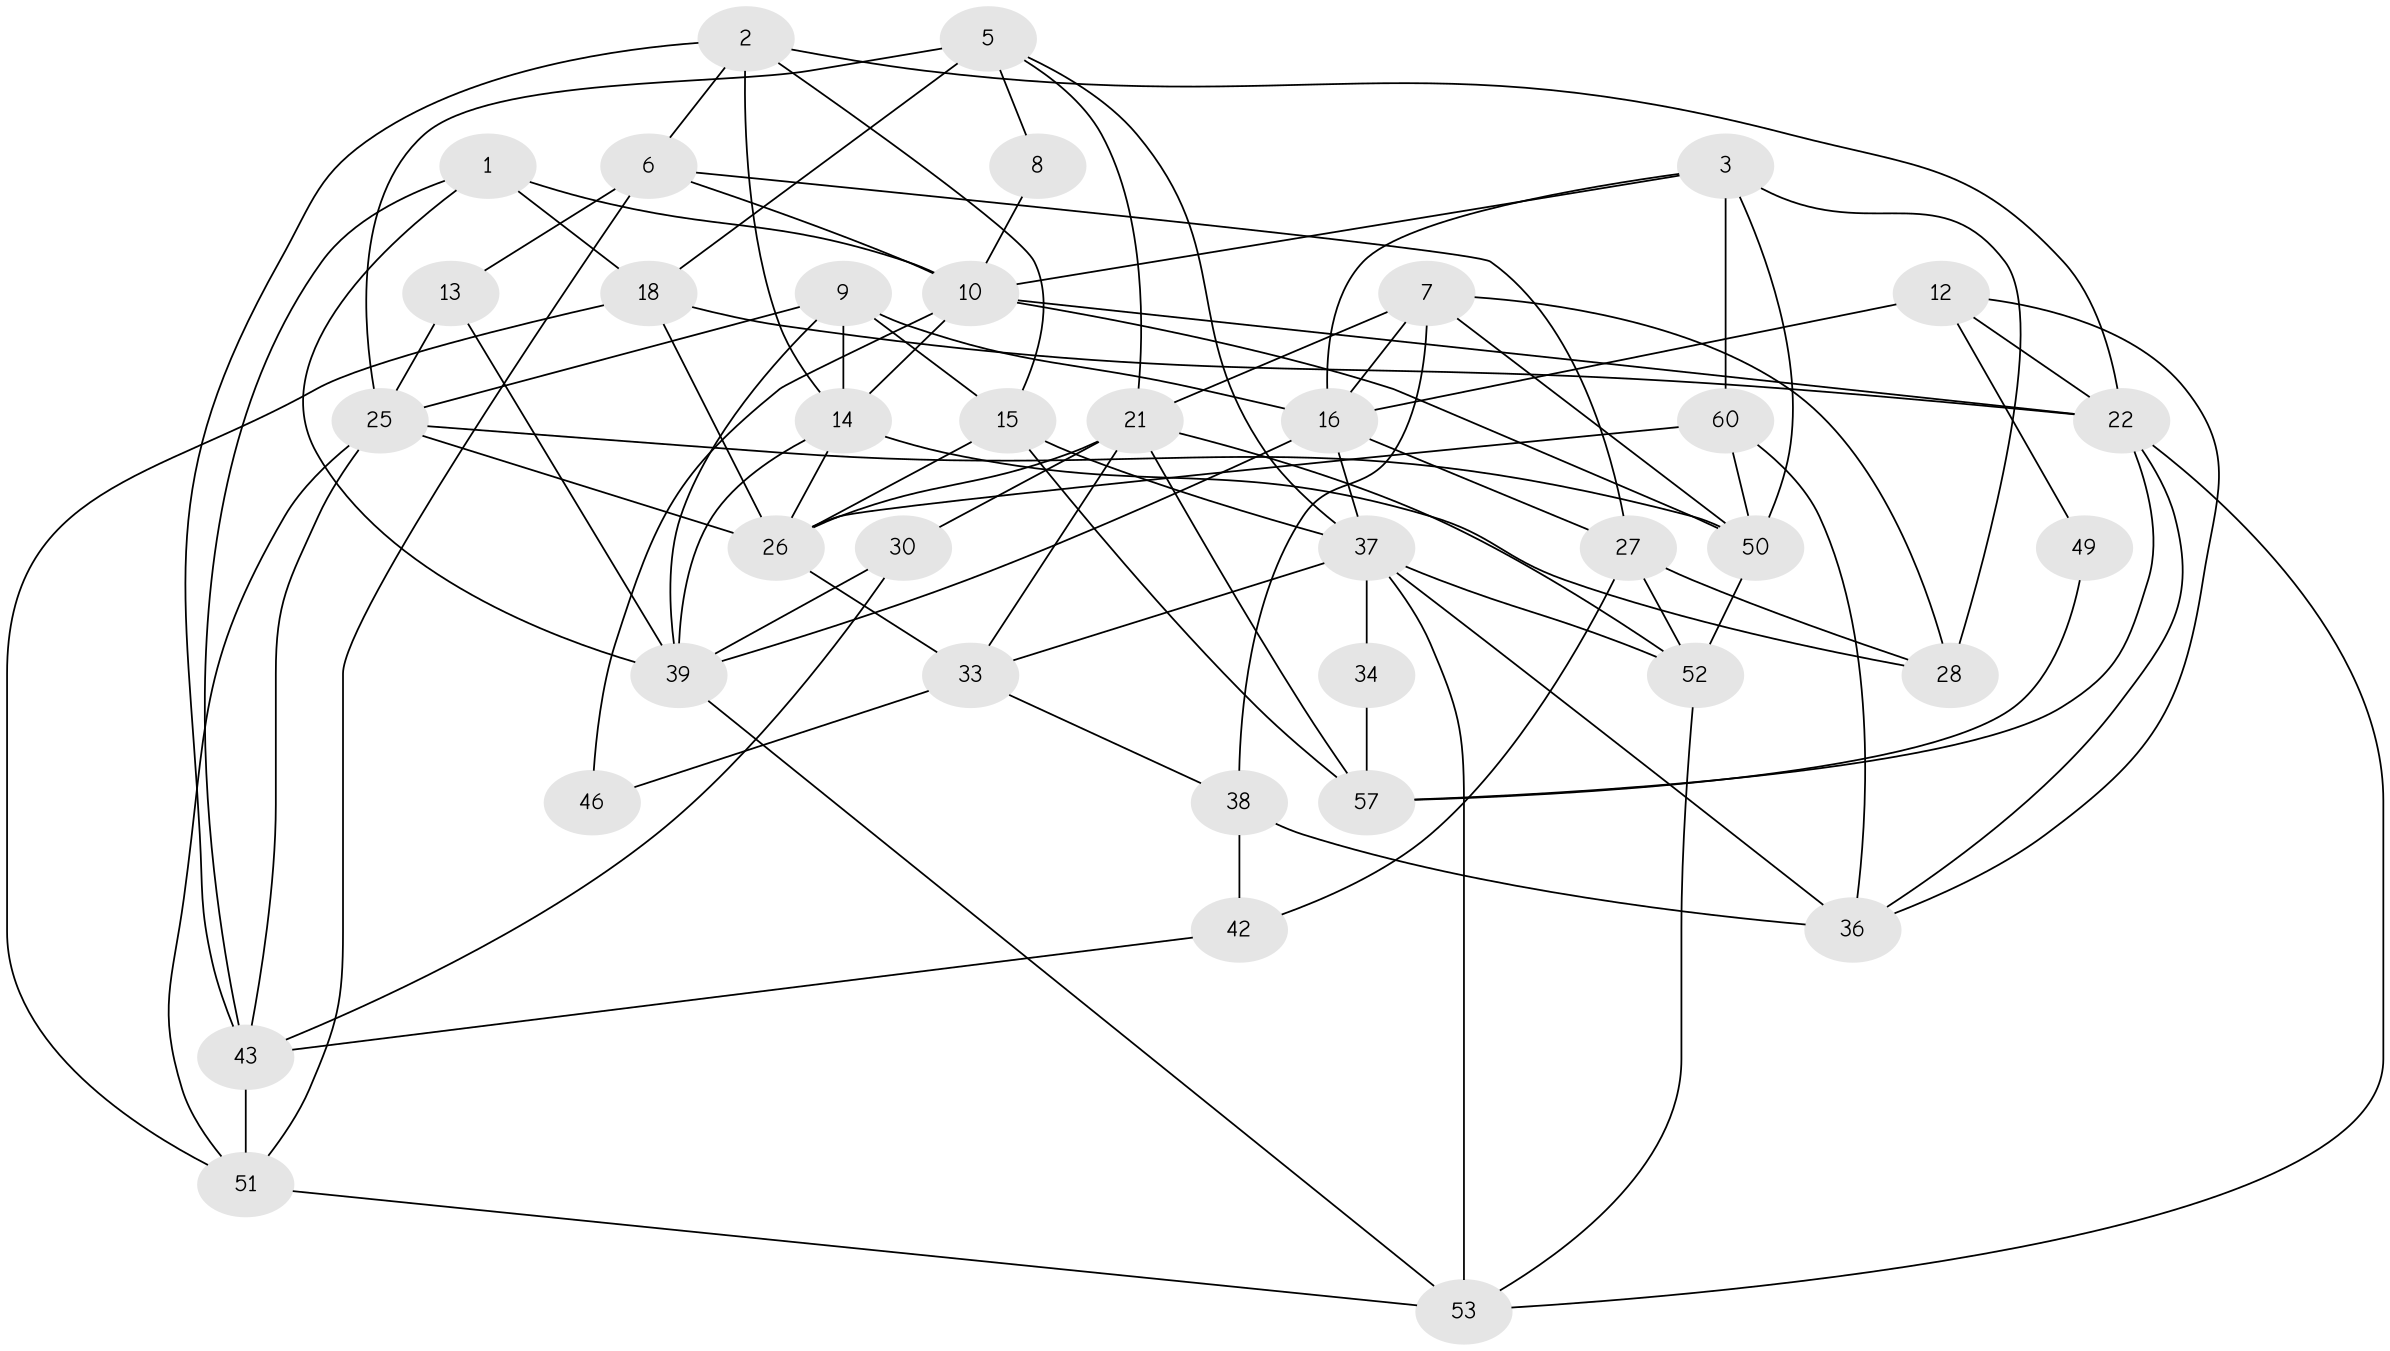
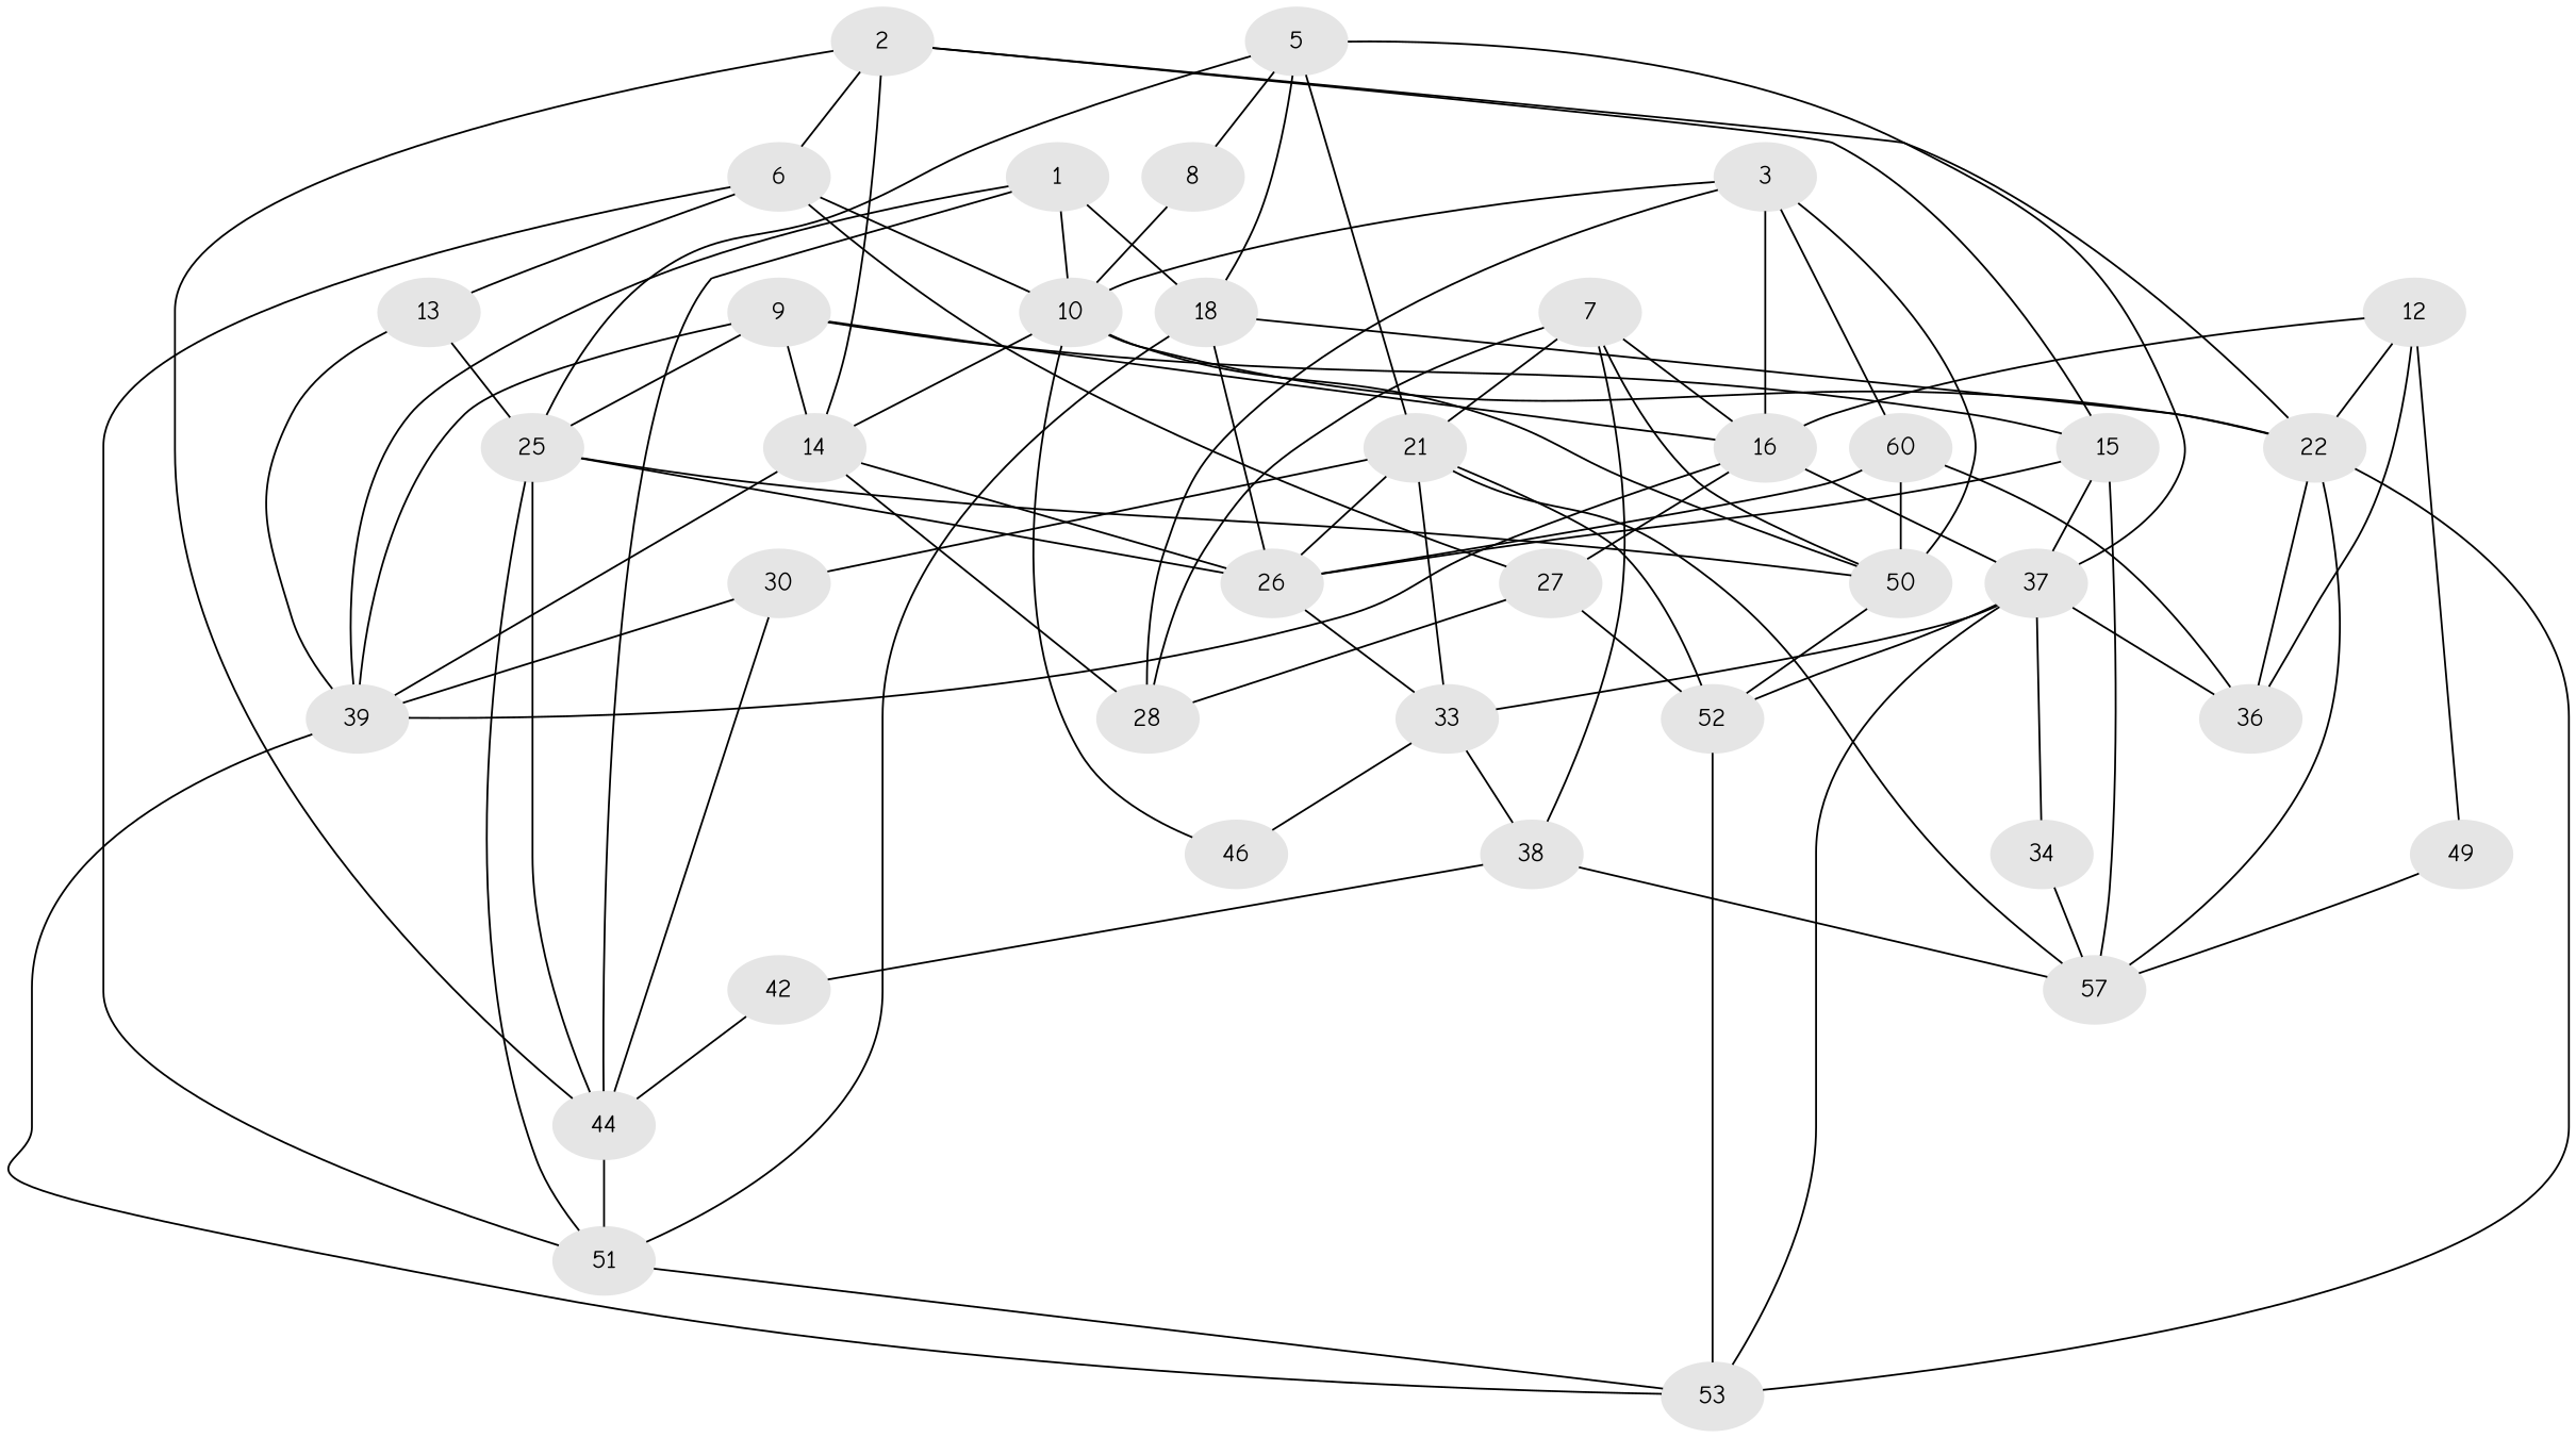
  graph {
    fontname="Comic Neue"
    node [color=gray90 fontname="Comic Neue" style=filled]
    edge [fontname="Comic Neue"]
    10 [super="+24"]
    14 [super="+32"]
    22 [super="+47"]
    50 [super="+61"]
    46
    1
    18 [super="+45"]
    39 [super="+55"]
-   43 [super="+63"]
+   43 [super="+63" label=44]
    51
    26 [super="+56"]
    53 [super="+62"]
    2 [super="+4"]
    6 [super="+19"]
    15 [super="+35"]
    13
    27 [super="+58"]
    28 [super="+44"]
    n19 [label=37 super="+48"]
    57 [super="+60"]
    36 [super="+37"]
    3 [super="+11"]
    16 [super="+23"]
    n24 [label=60 super="+31"]
    52
    5 [super="+41"]
    8
    21
    25 [super="+29"]
    33 [super="+40"]
    34
    30 [super="+59"]
    42
    7
    38
    9 [super="+54"]
    12
    49
    10 -- 14
    10 -- 22
    10 -- 50
    10 -- 46
    14 -- 39
    14 -- 26
    14 -- 28
    22 -- 53
    22 -- 57
    22 -- 36
    50 -- 52
    1 -- 10
    1 -- 18
    1 -- 39
    1 -- 43
    18 -- 22
    18 -- 51
    18 -- 26
    39 -- 53
    43 -- 51
    51 -- 53
    26 -- 33
    2 -- 14 [weight=2]
    2 -- 22
    2 -- 43
    2 -- 6
    2 -- 15
    6 -- 10
    6 -- 51
    6 -- 13
    6 -- 27
    15 -- 26
    15 -- n19
    15 -- 57
    13 -- 39
    13 -- 25
    27 -- 28
    27 -- 52
-   27 -- 42
    n19 -- 53
    n19 -- 36
    n19 -- 52
    n19 -- 33
    n19 -- 34
    3 -- 10
    3 -- 50
    3 -- 28
    3 -- 16
    3 -- n24
    16 -- 39
    16 -- 27
    16 -- n19 [weight=2]
    n24 -- 50
    n24 -- 26
    n24 -- 36 [weight=2]
    52 -- 53
    5 -- 18 [weight=2]
    5 -- n19
    5 -- 8
    5 -- 21
    5 -- 25
    8 -- 10
    21 -- 26
    21 -- 57
    21 -- 52
    21 -- 33
    21 -- 30
    25 -- 50
    25 -- 43
    25 -- 51
    25 -- 26
    33 -- 46
    33 -- 38
    34 -- 57
    30 -- 39
    30 -- 43
    42 -- 43
    7 -- 50
    7 -- 28
    7 -- 16
    7 -- 21
    7 -- 38
-   38 -- 36
+   38 -- 57
    38 -- 42
    9 -- 14
    9 -- 39
    9 -- 15
    9 -- 16
    9 -- 25
    12 -- 22
    12 -- 36
    12 -- 16
    12 -- 49
    49 -- 57
  }
